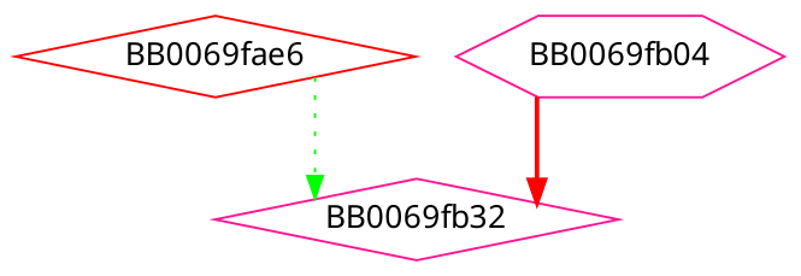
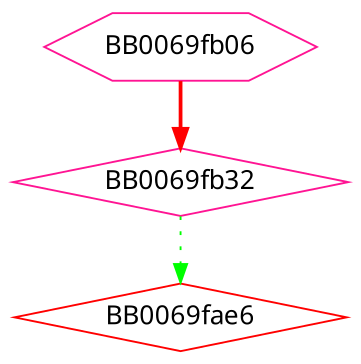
  digraph {
    fontname="Noto Sans"
    splines=ortho
    node [color=deeppink fontname="Noto Sans" shape=diamond]
    edge [fontname="Noto Sans"]
    BB0069fb32
    BB0069fae6 [color=red]
-   BB0069fb04 [shape=hexagon]
-   BB0069fae6 -> BB0069fb32 [color=green style=dotted]
+   BB0069fb04 [shape=hexagon label=BB0069fb06]
+   BB0069fb32 -> BB0069fae6 [color=green style=dotted]
    BB0069fb04 -> BB0069fb32 [color=red style=bold]
  }
